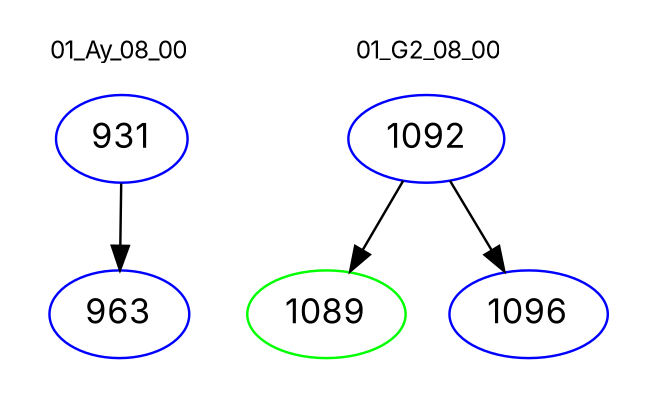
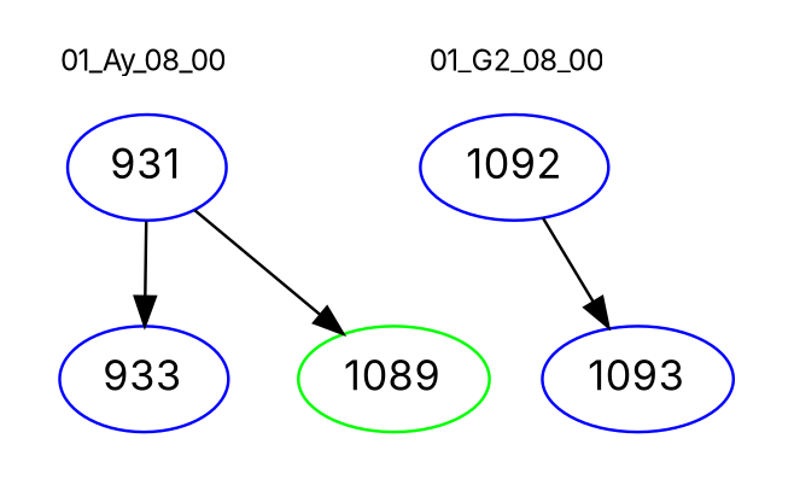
  digraph {
    fontname=Inter
    node [color=blue fontname=Inter]
    edge [color=black fontname=Inter]
    n1 [label=931]
-   n2 [label=963]
+   n2 [label=933]
    n3 [label=1092]
    n4 [color=green label=1089]
-   n5 [label=1096]
+   n5 [label=1093]
    subgraph cluster_1 {
      color=white
      fontsize=10
      label="01_Ay_08_00"
      n1
      n2
    }
    subgraph cluster_2 {
      color=white
      fontsize=10
      label="01_G2_08_00"
      n3
      n4
      n5
    }
    n1 -> n2
-   n3 -> n4
+   n1 -> n4
    n3 -> n5
  }
